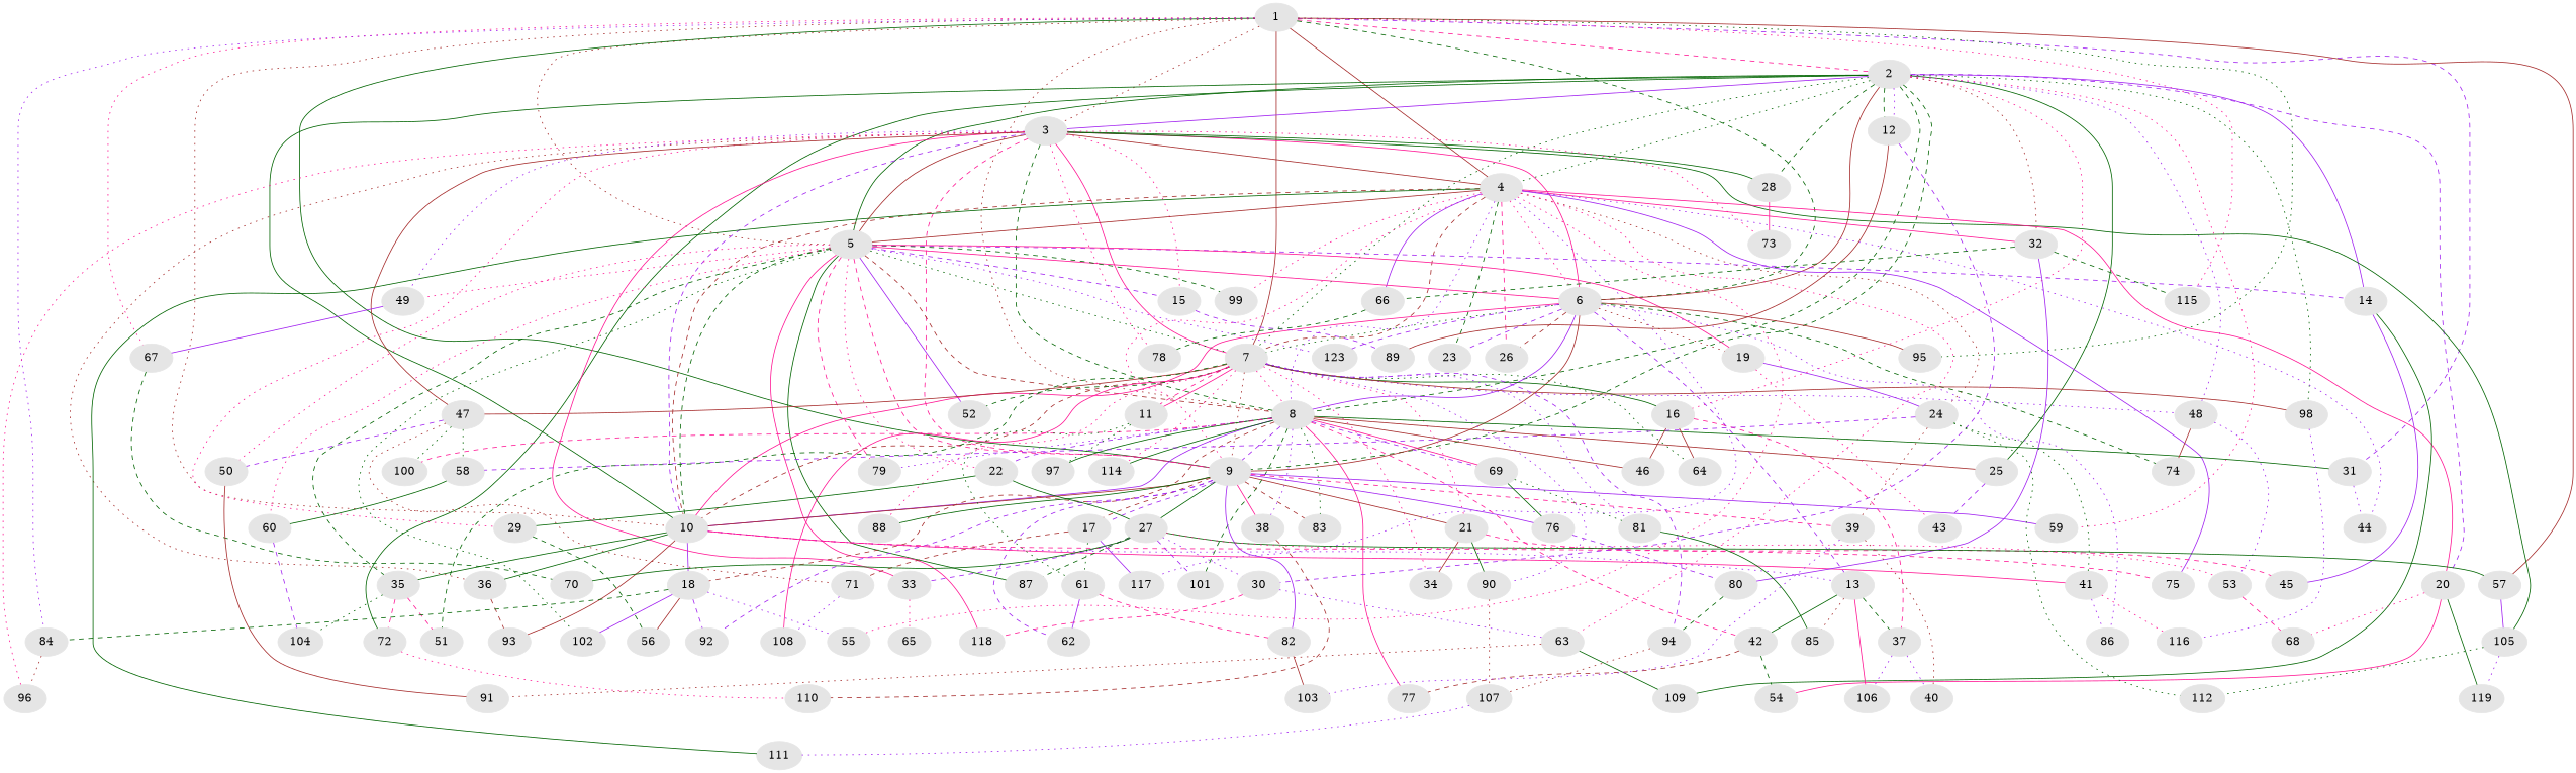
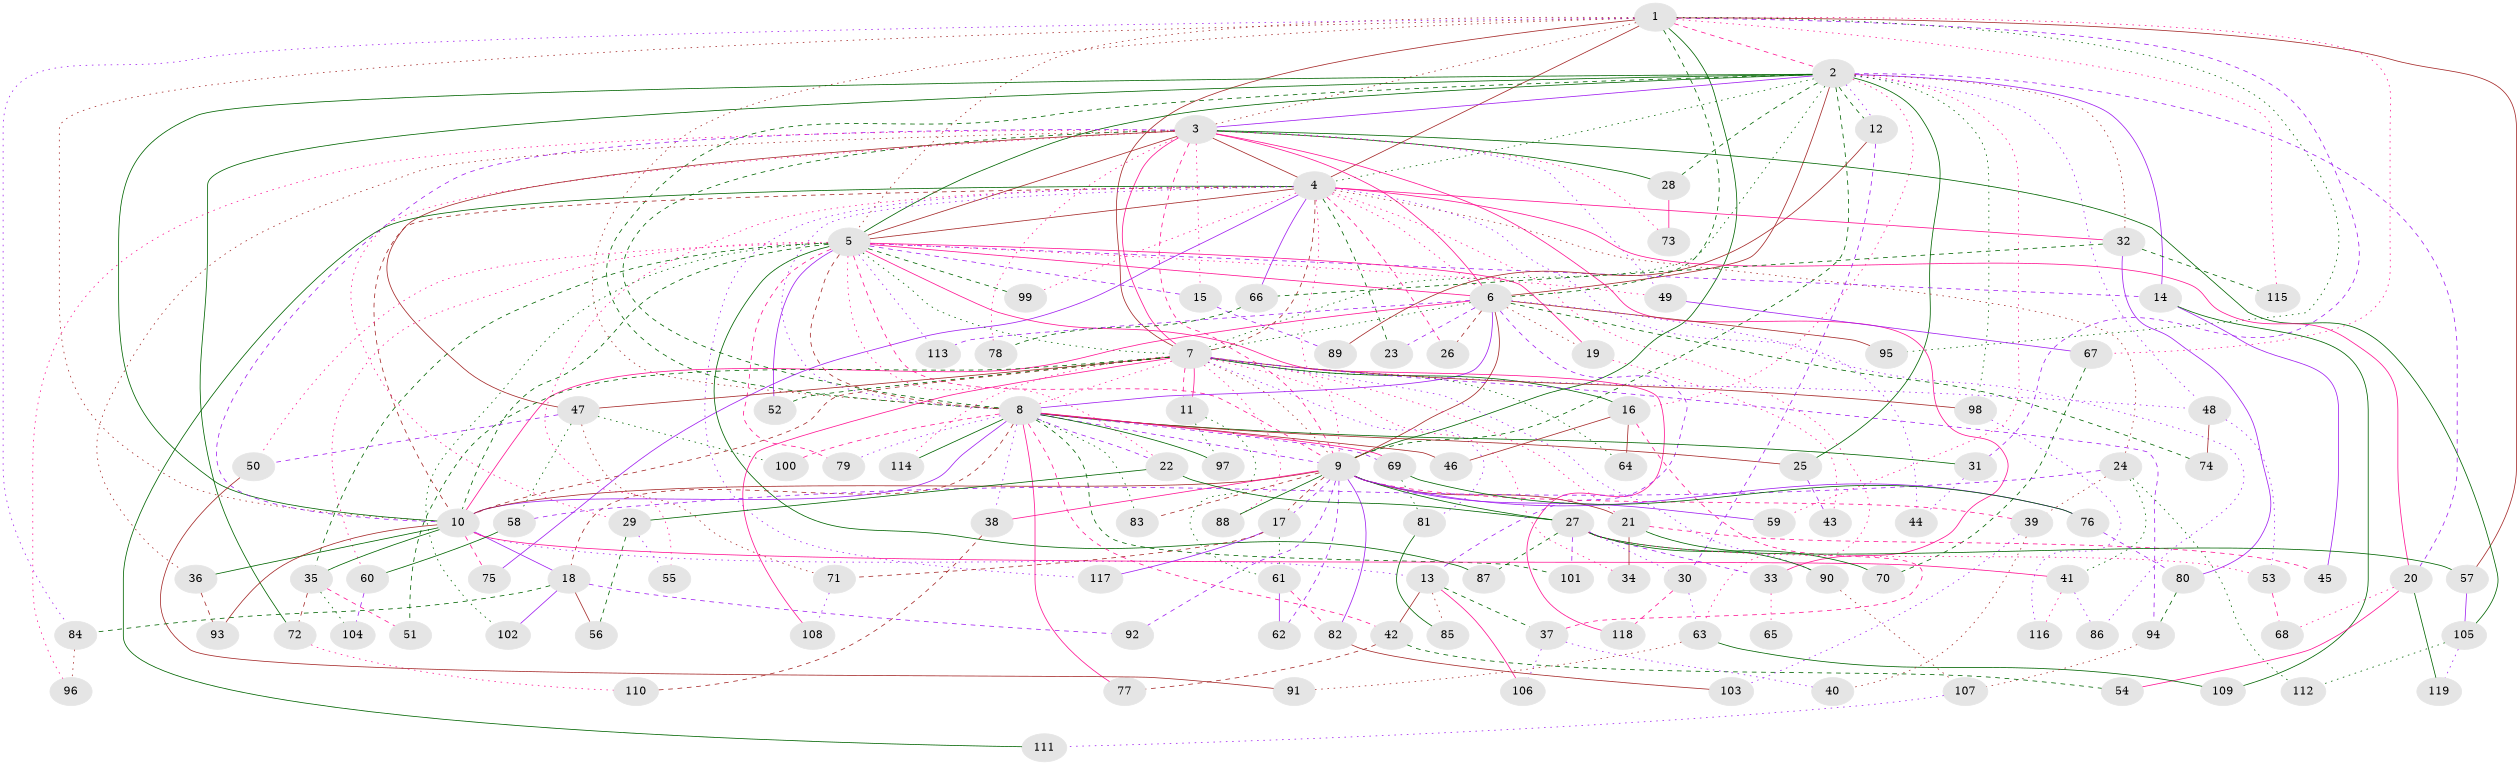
  graph {
    node [color=gray90 style=filled]
    edge [color=darkgreen style=dotted]
    1
    2
    3
    4
    5
    6
    7
    8
    9
    10
    31
    57
    67
    84
    95
    115
    12
    14
    16
    20
    25
    28
    32
    48
    59
    72
    98
    15
    29
    33
    36
    47
    49
    73
    78
    96
    105
    23
    24
    26
    44
    55
    63
    66
    75
    99
    111
    117
    19
    22
    35
    50
    52
    60
    79
    87
    102
-   113 [label=123]
+   113
    118
    13
    74
    86
    11
    21
    34
    51
    64
    81
    88
    90
    94
    108
    114
    18
    38
    42
    46
    69
    77
    83
    97
    100
    101
    17
    27
    39
    62
    76
    82
    92
    41
    93
    70
    30
    89
    45
    109
    37
    54
    68
    119
    43
    80
    53
    110
    116
    56
    65
    71
    58
    112
    91
    104
    85
    106
    61
    107
    40
    103
    1 -- 2 [color=deeppink style=dashed]
    1 -- 3 [color=brown]
    1 -- 4 [color=brown style=solid]
    1 -- 5 [color=brown]
    1 -- 6 [style=dashed]
    1 -- 7 [color=brown style=solid]
    1 -- 8 [color=brown]
    1 -- 9 [style=solid]
    1 -- 10 [color=brown]
    1 -- 31 [color=purple style=dashed]
    1 -- 57 [color=brown style=solid]
    1 -- 67 [color=deeppink]
    1 -- 84 [color=purple]
    1 -- 95
    1 -- 115 [color=deeppink]
    2 -- 3 [color=purple style=solid]
    2 -- 4
    2 -- 5 [style=solid]
    2 -- 6 [color=brown style=solid]
    2 -- 7
    2 -- 8 [style=dashed]
    2 -- 9 [style=dashed]
    2 -- 10 [style=solid]
    2 -- 12 [style=dashed]
    2 -- 12 [color=purple]
    2 -- 14 [color=purple style=solid]
    2 -- 16 [color=deeppink]
    2 -- 20 [color=purple style=dashed]
    2 -- 25 [style=solid]
    2 -- 28 [style=dashed]
    2 -- 32 [color=brown]
    2 -- 48 [color=purple]
    2 -- 59 [color=deeppink]
    2 -- 72 [style=solid]
    2 -- 98
    3 -- 4 [color=brown style=solid]
    3 -- 5 [color=brown style=solid]
    3 -- 6 [color=deeppink style=solid]
    3 -- 7 [color=deeppink style=solid]
    3 -- 8 [style=dashed]
    3 -- 9 [color=deeppink style=dashed]
    3 -- 10 [color=purple style=dashed]
    3 -- 28 [style=solid]
    3 -- 15 [color=deeppink]
    3 -- 29 [color=deeppink]
    3 -- 33 [color=deeppink style=solid]
    3 -- 36 [color=brown]
    3 -- 47 [color=brown style=solid]
    3 -- 49 [color=purple]
    3 -- 73 [color=deeppink]
    3 -- 78 [color=deeppink]
    3 -- 96 [color=deeppink]
    3 -- 105 [style=solid]
    4 -- 5 [color=brown style=solid]
    4 -- 6 [color=deeppink]
    4 -- 7 [color=brown style=dashed]
    4 -- 8 [color=purple]
    4 -- 9 [color=deeppink]
    4 -- 10 [color=brown style=dashed]
    4 -- 20 [color=deeppink style=solid]
    4 -- 32 [color=deeppink style=solid]
    4 -- 23 [style=dashed]
    4 -- 24 [color=brown]
    4 -- 26 [color=deeppink style=dashed]
    4 -- 44 [color=purple]
    4 -- 55 [color=deeppink]
    4 -- 63 [color=deeppink]
    4 -- 66 [color=purple style=solid]
    4 -- 75 [color=purple style=solid]
    4 -- 99 [color=deeppink]
    4 -- 111 [style=solid]
    4 -- 117 [color=purple]
    5 -- 6 [color=deeppink style=solid]
    5 -- 7
    5 -- 8 [color=brown style=dashed]
    5 -- 9 [color=deeppink style=dashed]
    5 -- 10 [style=dashed]
    5 -- 14 [color=purple style=dashed]
    5 -- 15 [color=purple style=dashed]
    5 -- 49 [color=deeppink]
    5 -- 99 [style=dashed]
    5 -- 19 [color=deeppink style=solid]
    5 -- 22 [color=deeppink]
    5 -- 35 [style=dashed]
    5 -- 50 [color=deeppink]
    5 -- 52 [color=purple style=solid]
    5 -- 60 [color=deeppink]
    5 -- 79 [color=deeppink style=dashed]
    5 -- 87 [style=solid]
    5 -- 102
    5 -- 113 [color=purple]
    5 -- 118 [color=deeppink style=solid]
    6 -- 7
    6 -- 8 [color=purple style=solid]
    6 -- 9 [color=brown style=solid]
    6 -- 10 [color=deeppink style=solid]
    6 -- 95 [color=brown style=solid]
    6 -- 23 [color=purple style=dashed]
    6 -- 26 [color=brown style=dashed]
    6 -- 19 [color=brown]
    6 -- 113 [color=purple style=dashed]
    6 -- 13 [color=purple style=dashed]
    6 -- 74 [style=dashed]
    6 -- 86 [color=purple]
    7 -- 8 [color=deeppink]
    7 -- 9 [color=brown]
    7 -- 10 [color=brown style=dashed]
    7 -- 16 [style=solid]
    7 -- 48 [color=purple]
    7 -- 98 [color=brown style=solid]
    7 -- 47 [color=brown style=solid]
    7 -- 52 [style=dashed]
    7 -- 11 [color=deeppink style=dashed]
    7 -- 11 [color=deeppink style=solid]
    7 -- 21 [color=deeppink]
    7 -- 34 [color=deeppink]
    7 -- 51 [style=dashed]
    7 -- 64
    7 -- 81 [color=purple]
    7 -- 88 [color=deeppink]
    7 -- 90 [color=purple]
    7 -- 94 [color=purple style=dashed]
    7 -- 108 [color=deeppink style=solid]
    7 -- 114 [color=deeppink]
    8 -- 9 [color=purple style=dashed]
    8 -- 10 [color=purple style=solid]
    8 -- 31 [style=solid]
    8 -- 25 [color=brown style=solid]
    8 -- 22 [color=purple style=dashed]
    8 -- 79 [color=purple]
    8 -- 114 [style=solid]
    8 -- 18 [color=brown style=dashed]
    8 -- 38 [color=purple]
    8 -- 42 [color=deeppink style=dashed]
    8 -- 46 [color=brown style=solid]
    8 -- 69 [color=purple style=dashed]
    8 -- 69 [color=deeppink style=solid]
    8 -- 77 [color=deeppink style=solid]
    8 -- 83
    8 -- 97 [style=solid]
    8 -- 100 [color=deeppink style=dashed]
    8 -- 101 [style=dashed]
    9 -- 10 [color=brown style=solid]
    9 -- 59 [color=purple style=solid]
    9 -- 21 [color=brown style=solid]
    9 -- 88 [style=solid]
    9 -- 38 [color=deeppink style=solid]
    9 -- 83 [color=brown style=dashed]
    9 -- 17 [color=brown style=dashed]
    9 -- 17 [color=purple style=dashed]
    9 -- 27 [style=solid]
    9 -- 39 [color=deeppink style=dashed]
    9 -- 62 [color=purple style=dashed]
    9 -- 76 [color=purple style=solid]
    9 -- 82 [color=purple style=solid]
    9 -- 92 [color=purple style=dashed]
    10 -- 36 [style=solid]
    10 -- 75 [color=deeppink style=dashed]
    10 -- 35 [style=solid]
    10 -- 13 [color=purple]
    10 -- 18 [color=purple style=solid]
    10 -- 41 [color=deeppink style=solid]
    10 -- 93 [color=brown style=solid]
    31 -- 44 [color=purple]
    57 -- 105 [color=purple style=solid]
    67 -- 70 [style=dashed]
    84 -- 96 [color=brown]
    12 -- 30 [color=purple style=dashed]
    12 -- 89 [color=brown style=solid]
    14 -- 45 [color=purple style=solid]
    14 -- 109 [style=solid]
    16 -- 64 [color=brown style=solid]
    16 -- 46 [color=brown style=solid]
    16 -- 37 [color=deeppink style=dashed]
    20 -- 54 [color=deeppink style=solid]
    20 -- 68 [color=deeppink]
    20 -- 119 [style=solid]
    25 -- 43 [color=purple style=dashed]
    28 -- 73 [color=deeppink style=solid]
    32 -- 115 [style=dashed]
    32 -- 66 [style=dashed]
    32 -- 80 [color=purple style=solid]
    48 -- 74 [color=brown style=solid]
    48 -- 53 [color=purple]
    72 -- 110 [color=deeppink]
    98 -- 116 [color=purple]
    15 -- 89 [color=purple style=dashed]
-   18 -- 55 [color=purple]
+   29 -- 55 [color=purple]
    29 -- 56 [style=dashed]
    33 -- 65 [color=deeppink]
    36 -- 93 [color=brown style=dashed]
    47 -- 50 [color=purple style=dashed]
    47 -- 100
    47 -- 71 [color=brown]
    47 -- 58
    49 -- 67 [color=purple style=solid]
    105 -- 119 [color=purple]
    105 -- 112
    24 -- 39 [color=brown]
    24 -- 41
    24 -- 58 [color=purple style=dashed]
    24 -- 112
    63 -- 109 [style=solid]
    63 -- 91 [color=brown]
    66 -- 78 [style=dashed]
-   19 -- 24 [color=purple style=solid]
    19 -- 43 [color=deeppink]
    22 -- 29 [style=solid]
    22 -- 27 [style=solid]
-   35 -- 72 [color=deeppink style=dashed]
+   35 -- 72 [color=brown style=dashed]
    35 -- 51 [color=deeppink style=dashed]
    35 -- 104
    50 -- 91 [color=brown style=solid]
    60 -- 104 [color=purple style=dashed]
-   13 -- 42 [style=solid]
+   13 -- 42 [color=brown style=solid]
    13 -- 37 [style=dashed]
    13 -- 85 [color=brown]
    13 -- 106 [color=deeppink style=solid]
    11 -- 97
    11 -- 61
    21 -- 34 [color=brown style=solid]
    21 -- 90 [style=solid]
    21 -- 45 [color=deeppink style=dashed]
    81 -- 85 [style=solid]
    90 -- 107 [color=brown]
    94 -- 107 [color=brown]
    18 -- 84 [style=dashed]
    18 -- 102 [color=purple style=solid]
    18 -- 92 [color=purple style=dashed]
    18 -- 56 [color=brown style=solid]
    38 -- 110 [color=brown style=dashed]
    42 -- 77 [color=brown style=dashed]
    42 -- 54 [style=dashed]
    69 -- 81
    69 -- 76 [style=solid]
    17 -- 117 [color=purple style=solid]
    17 -- 71 [color=brown style=dashed]
    17 -- 61
    27 -- 57 [style=solid]
    27 -- 33 [color=purple style=dashed]
    27 -- 87 [style=dashed]
    27 -- 101 [color=purple style=dashed]
    27 -- 70 [style=solid]
    27 -- 30 [color=purple]
    27 -- 53 [color=deeppink]
    39 -- 40 [color=brown]
    39 -- 103 [color=purple]
    76 -- 80 [color=purple style=dashed]
    82 -- 103 [color=brown style=solid]
    41 -- 86 [color=purple]
    41 -- 116 [color=deeppink]
    30 -- 63 [color=purple]
    30 -- 118 [color=deeppink style=dashed]
    37 -- 106 [color=purple]
    37 -- 40 [color=purple]
    80 -- 94 [style=dashed]
    53 -- 68 [color=deeppink style=dashed]
    71 -- 108 [color=purple]
    58 -- 60 [style=solid]
    61 -- 62 [color=purple style=solid]
    61 -- 82 [color=deeppink style=dashed]
    107 -- 111 [color=purple]
  }
